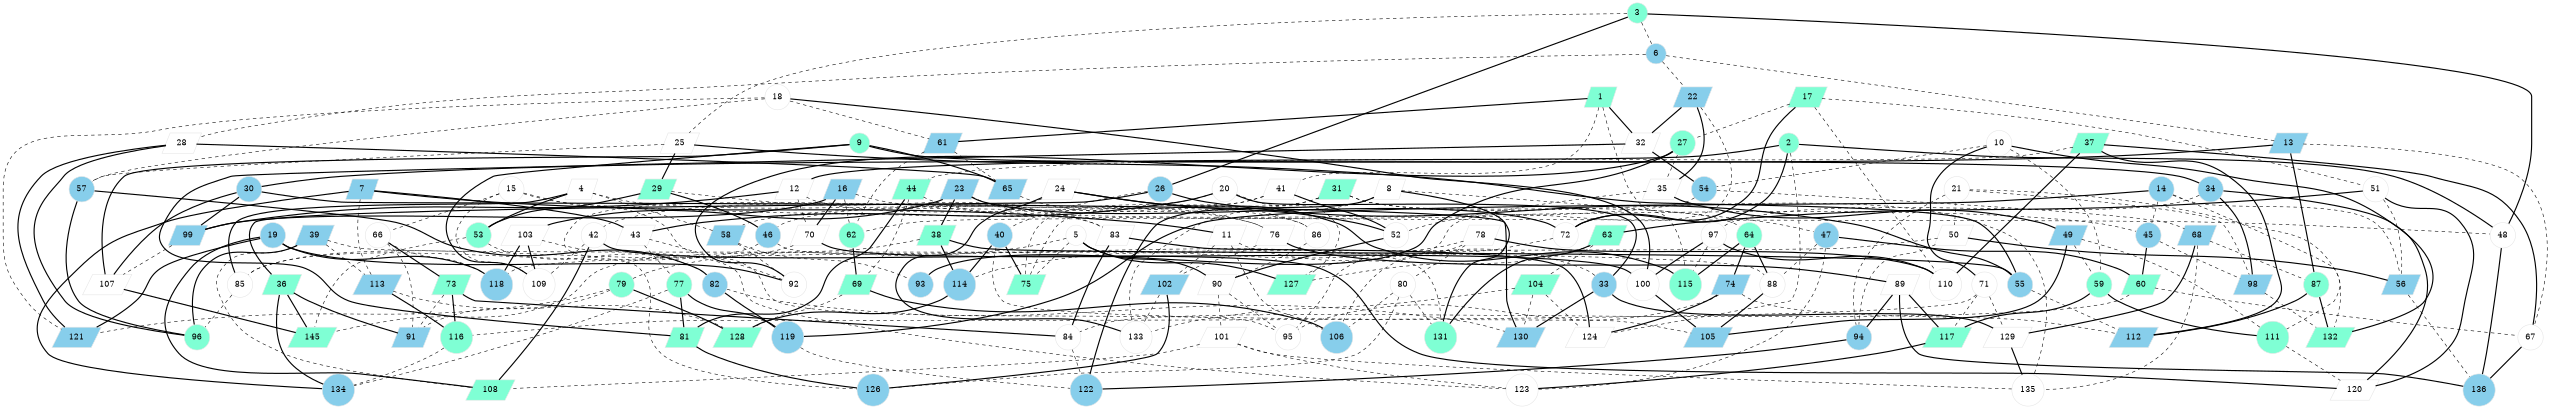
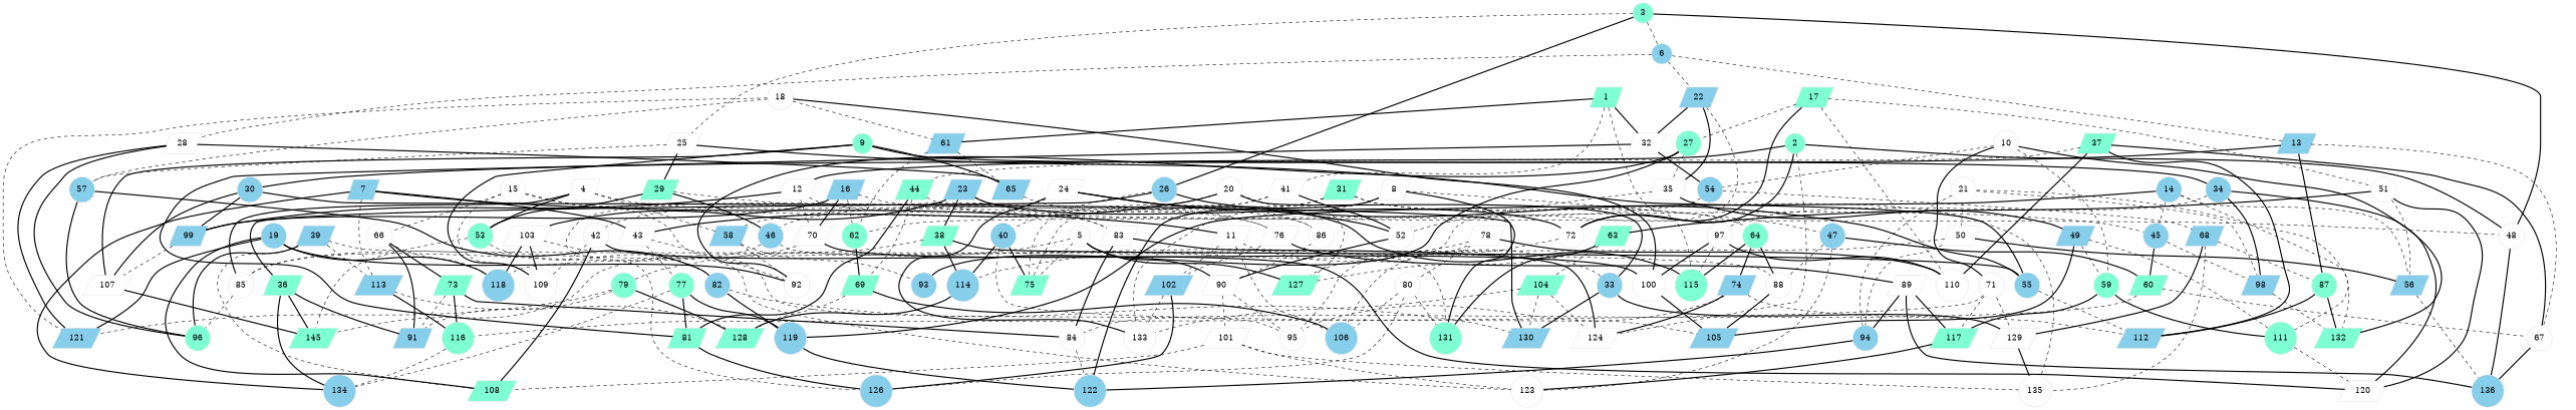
  graph {
    node [color=gray90 fillcolor=white shape=circle style=filled]
    edge [style=dashed]
    1 [fillcolor=aquamarine shape=parallelogram]
    32 [shape=parallelogram]
    41 [shape=parallelogram]
    61 [fillcolor=skyblue shape=parallelogram]
    115 [fillcolor=aquamarine]
    54 [fillcolor=skyblue]
    81 [fillcolor=aquamarine shape=parallelogram]
    75 [fillcolor=aquamarine shape=parallelogram]
    52
    46 [fillcolor=skyblue]
    65 [fillcolor=skyblue shape=parallelogram]
    62 [fillcolor=aquamarine]
    2 [fillcolor=aquamarine]
    12 [shape=parallelogram]
    48
    72
    124 [shape=parallelogram]
    70 [shape=parallelogram]
    86
    99 [fillcolor=skyblue shape=parallelogram]
    136 [fillcolor=skyblue]
    106 [fillcolor=skyblue]
    3 [fillcolor=aquamarine]
    6 [fillcolor=skyblue]
    25 [shape=parallelogram]
    26 [fillcolor=skyblue]
    13 [fillcolor=skyblue shape=parallelogram]
    22 [fillcolor=skyblue shape=parallelogram]
    28 [shape=parallelogram]
    57 [fillcolor=skyblue]
    29 [fillcolor=aquamarine shape=parallelogram]
    55 [fillcolor=skyblue]
    36 [fillcolor=aquamarine shape=parallelogram]
    40 [fillcolor=skyblue]
    4 [shape=parallelogram]
    53 [fillcolor=aquamarine]
    58 [fillcolor=skyblue shape=parallelogram]
    76 [shape=parallelogram]
    85
    n40 [fillcolor=aquamarine label=145 shape=parallelogram]
    82 [fillcolor=skyblue]
    92
    93 [fillcolor=skyblue]
    102 [fillcolor=skyblue shape=parallelogram]
    89 [shape=parallelogram]
    96 [fillcolor=aquamarine]
    5
    79 [fillcolor=aquamarine]
    90 [shape=parallelogram]
    127 [fillcolor=aquamarine shape=parallelogram]
    121 [fillcolor=skyblue shape=parallelogram]
    91 [fillcolor=skyblue shape=parallelogram]
    128 [fillcolor=aquamarine shape=parallelogram]
    95
    101 [shape=parallelogram]
    30 [fillcolor=skyblue]
    67
    87 [fillcolor=aquamarine]
    35 [shape=parallelogram]
    7 [fillcolor=skyblue shape=parallelogram]
    11 [shape=parallelogram]
    43 [shape=parallelogram]
    113 [fillcolor=skyblue shape=parallelogram]
    134 [fillcolor=skyblue]
    33 [fillcolor=skyblue]
    77 [fillcolor=aquamarine]
    116 [fillcolor=aquamarine]
    8 [shape=parallelogram]
    47 [fillcolor=skyblue]
    122 [fillcolor=skyblue]
    131 [fillcolor=aquamarine]
    133
    88
    60 [fillcolor=aquamarine shape=parallelogram]
    123
    9 [fillcolor=aquamarine]
    34 [fillcolor=skyblue]
    107 [shape=parallelogram]
    109
    98 [fillcolor=skyblue shape=parallelogram]
    97
    120 [shape=parallelogram]
    10
    59 [fillcolor=aquamarine]
    71
    132 [fillcolor=aquamarine shape=parallelogram]
    68 [fillcolor=skyblue shape=parallelogram]
    111 [fillcolor=aquamarine]
    117 [fillcolor=aquamarine shape=parallelogram]
    129 [shape=parallelogram]
    130 [fillcolor=skyblue shape=parallelogram]
    126 [fillcolor=skyblue]
    100
    112 [fillcolor=skyblue shape=parallelogram]
    14 [fillcolor=skyblue]
    45 [fillcolor=skyblue]
    56 [fillcolor=skyblue shape=parallelogram]
    119 [fillcolor=skyblue]
    15
    66
    118 [fillcolor=skyblue]
    73 [fillcolor=aquamarine shape=parallelogram]
    16 [fillcolor=skyblue shape=parallelogram]
    69 [fillcolor=aquamarine shape=parallelogram]
    17 [fillcolor=aquamarine shape=parallelogram]
    27 [fillcolor=aquamarine]
    51
    110
    63 [fillcolor=aquamarine shape=parallelogram]
    18
    105 [fillcolor=skyblue shape=parallelogram]
    19 [fillcolor=skyblue]
    108 [fillcolor=aquamarine shape=parallelogram]
    20
    42
    21
    50 [shape=parallelogram]
    94 [fillcolor=skyblue]
    49 [fillcolor=skyblue shape=parallelogram]
    23 [fillcolor=skyblue shape=parallelogram]
    38 [fillcolor=aquamarine shape=parallelogram]
    83 [shape=parallelogram]
    103 [shape=parallelogram]
    114 [fillcolor=skyblue]
    84
    24 [shape=parallelogram]
    31 [fillcolor=aquamarine shape=parallelogram]
    64 [fillcolor=aquamarine]
    135
    74 [fillcolor=skyblue shape=parallelogram]
    37 [fillcolor=aquamarine shape=parallelogram]
    44 [fillcolor=aquamarine shape=parallelogram]
    39 [fillcolor=skyblue shape=parallelogram]
    104 [fillcolor=aquamarine shape=parallelogram]
    78 [shape=parallelogram]
    80
    1 -- 32 [style=bold]
    1 -- 41
    1 -- 61 [style=bold]
    1 -- 115
    32 -- 54 [style=bold]
    32 -- 81 [style=bold]
    41 -- 75
    41 -- 52 [style=bold]
    41 -- 46
    61 -- 65
    61 -- 62
    54 -- 62
    54 -- 68
    81 -- 126 [style=bold]
    52 -- 90 [style=bold]
    46 -- 85
    46 -- 131
    65 -- 86
    62 -- 69 [style=bold]
    2 -- 12 [style=bold]
    2 -- 48 [style=bold]
    2 -- 72 [style=bold]
    2 -- 124
    12 -- 70
    12 -- 86
    12 -- 99 [style=bold]
    48 -- 136 [style=bold]
    72 -- 106
    70 -- 85
    70 -- 100 [style=bold]
    86 -- 90
    99 -- 107
    3 -- 48 [style=bold]
    3 -- 6
    3 -- 25
    3 -- 26 [style=bold]
    6 -- 13
    6 -- 22
    6 -- 28
    25 -- 57
    25 -- 29 [style=bold]
    25 -- 55 [style=bold]
    26 -- 55 [style=bold]
    26 -- 36 [style=bold]
    26 -- 40
    13 -- 30 [style=bold]
    13 -- 67
    13 -- 87 [style=bold]
    22 -- 32 [style=bold]
    22 -- 127
    22 -- 35 [style=bold]
    28 -- 65 [style=bold]
    28 -- 96 [style=bold]
    28 -- 121 [style=bold]
    57 -- 82 [style=bold]
    57 -- 96 [style=bold]
    29 -- 46 [style=bold]
    29 -- 53 [style=bold]
    29 -- 83
    55 -- 112
    36 -- n40 [style=bold]
    36 -- 91 [style=bold]
    36 -- 134 [style=bold]
    40 -- 75 [style=bold]
    40 -- 105
    40 -- 114 [style=bold]
    4 -- 53 [style=bold]
    4 -- 58
    4 -- 76
    4 -- 85 [style=bold]
    53 -- n40
    53 -- 82
    58 -- 92
    58 -- 93
    76 -- 102
    76 -- 89 [style=bold]
    85 -- 96
    82 -- 130
    82 -- 119 [style=bold]
    102 -- 133
    102 -- 126 [style=bold]
    89 -- 136 [style=bold]
    89 -- 117 [style=bold]
    89 -- 94 [style=bold]
    5 -- 75
    5 -- 79
    5 -- 90 [style=bold]
    5 -- 127 [style=bold]
    79 -- 121
    79 -- 91
    79 -- 128 [style=bold]
    90 -- 95
    90 -- 101
    101 -- 123
    101 -- 108
    101 -- 135
    30 -- 99 [style=bold]
    30 -- 107 [style=bold]
    30 -- 130 [style=bold]
    67 -- 136 [style=bold]
    87 -- 132 [style=bold]
    87 -- 112 [style=bold]
    35 -- 52
    35 -- 49 [style=bold]
    7 -- 11 [style=bold]
    7 -- 43 [style=bold]
    7 -- 113
    7 -- 134 [style=bold]
    11 -- 106
    11 -- 102
    11 -- 33
    43 -- 92
    43 -- 77
    113 -- 128
    113 -- 116 [style=bold]
    33 -- 129 [style=bold]
    33 -- 130 [style=bold]
    77 -- 81 [style=bold]
    77 -- 134
    77 -- 119 [style=bold]
    116 -- 134
    8 -- 47
    8 -- 122 [style=bold]
    8 -- 131 [style=bold]
    8 -- 133
    47 -- 88
    47 -- 60 [style=bold]
    47 -- 123
    88 -- 105 [style=bold]
    60 -- 67
    60 -- 84
    9 -- 65 [style=bold]
    9 -- 34 [style=bold]
    9 -- 107 [style=bold]
    9 -- 109 [style=bold]
    34 -- 98 [style=bold]
    34 -- 97
    34 -- 120 [style=bold]
    107 -- n40 [style=bold]
    98 -- 132
    97 -- 115
    97 -- 100 [style=bold]
    97 -- 110 [style=bold]
    10 -- 54
    10 -- 59
    10 -- 71 [style=bold]
    10 -- 132 [style=bold]
    59 -- 111 [style=bold]
    59 -- 117 [style=bold]
    71 -- 116
    71 -- 117
    71 -- 129
    68 -- 87
    68 -- 129 [style=bold]
    68 -- 135
    111 -- 120
    117 -- 123 [style=bold]
    129 -- 135 [style=bold]
    100 -- 105 [style=bold]
    14 -- 111
    14 -- 45
    14 -- 56
    14 -- 119 [style=bold]
    45 -- 60 [style=bold]
    45 -- 98
    56 -- 136
-   119 -- 122
+   119 -- 122 [style=bold]
    15 -- 48
    15 -- 95
    15 -- 109
    15 -- 66
-   66 -- 91
+   66 -- 91 [style=bold]
    66 -- 118
    66 -- 73 [style=bold]
    73 -- 91
    73 -- 116 [style=bold]
    73 -- 84 [style=bold]
    16 -- 62
    16 -- 70 [style=bold]
    16 -- 99 [style=bold]
    16 -- 45
    69 -- 106 [style=bold]
    69 -- 128
    17 -- 72 [style=bold]
    17 -- 27
    17 -- 51
    17 -- 110
    27 -- 92 [style=bold]
    27 -- 93 [style=bold]
    27 -- 35
    51 -- 120 [style=bold]
    51 -- 56
    51 -- 63 [style=bold]
    63 -- 127
    63 -- 131 [style=bold]
    63 -- 104
    18 -- 61
    18 -- 57
    18 -- 121
    18 -- 100 [style=bold]
    19 -- 92 [style=bold]
    19 -- 121 [style=bold]
    19 -- 118 [style=bold]
    19 -- 108 [style=bold]
    20 -- 127
    20 -- 43 [style=bold]
    20 -- 33 [style=bold]
    20 -- 42
    42 -- 109
    42 -- 120 [style=bold]
    42 -- 108 [style=bold]
    21 -- 98
    21 -- 132
    21 -- 50
    21 -- 94
    50 -- 56 [style=bold]
    50 -- 118
    50 -- 94
    94 -- 122 [style=bold]
    49 -- 59
    49 -- 111
    49 -- 105 [style=bold]
    23 -- 72 [style=bold]
    23 -- 38 [style=bold]
    23 -- 83
    23 -- 103 [style=bold]
    38 -- 55 [style=bold]
    38 -- n40
    38 -- 114 [style=bold]
    83 -- 124 [style=bold]
    83 -- 84 [style=bold]
    103 -- 123
    103 -- 109 [style=bold]
    103 -- 118 [style=bold]
    114 -- 128 [style=bold]
    84 -- 122
    24 -- 115 [style=bold]
    24 -- 52 [style=bold]
    24 -- 133 [style=bold]
    24 -- 126
    31 -- 75
    31 -- 58
    31 -- 64
    31 -- 135
    64 -- 115 [style=bold]
    64 -- 88 [style=bold]
    64 -- 74 [style=bold]
    74 -- 124 [style=bold]
    74 -- 95
    74 -- 112
    37 -- 67 [style=bold]
    37 -- 112 [style=bold]
    37 -- 110 [style=bold]
    37 -- 44
    44 -- 81 [style=bold]
    44 -- 76
    44 -- 69
    39 -- 96 [style=bold]
    39 -- 113
    39 -- 88
    39 -- 108
    104 -- 124
    104 -- 133
    104 -- 130
    78 -- 95
    78 -- 110 [style=bold]
    78 -- 114
    78 -- 80
    80 -- 106
    80 -- 131
    80 -- 126
  }
